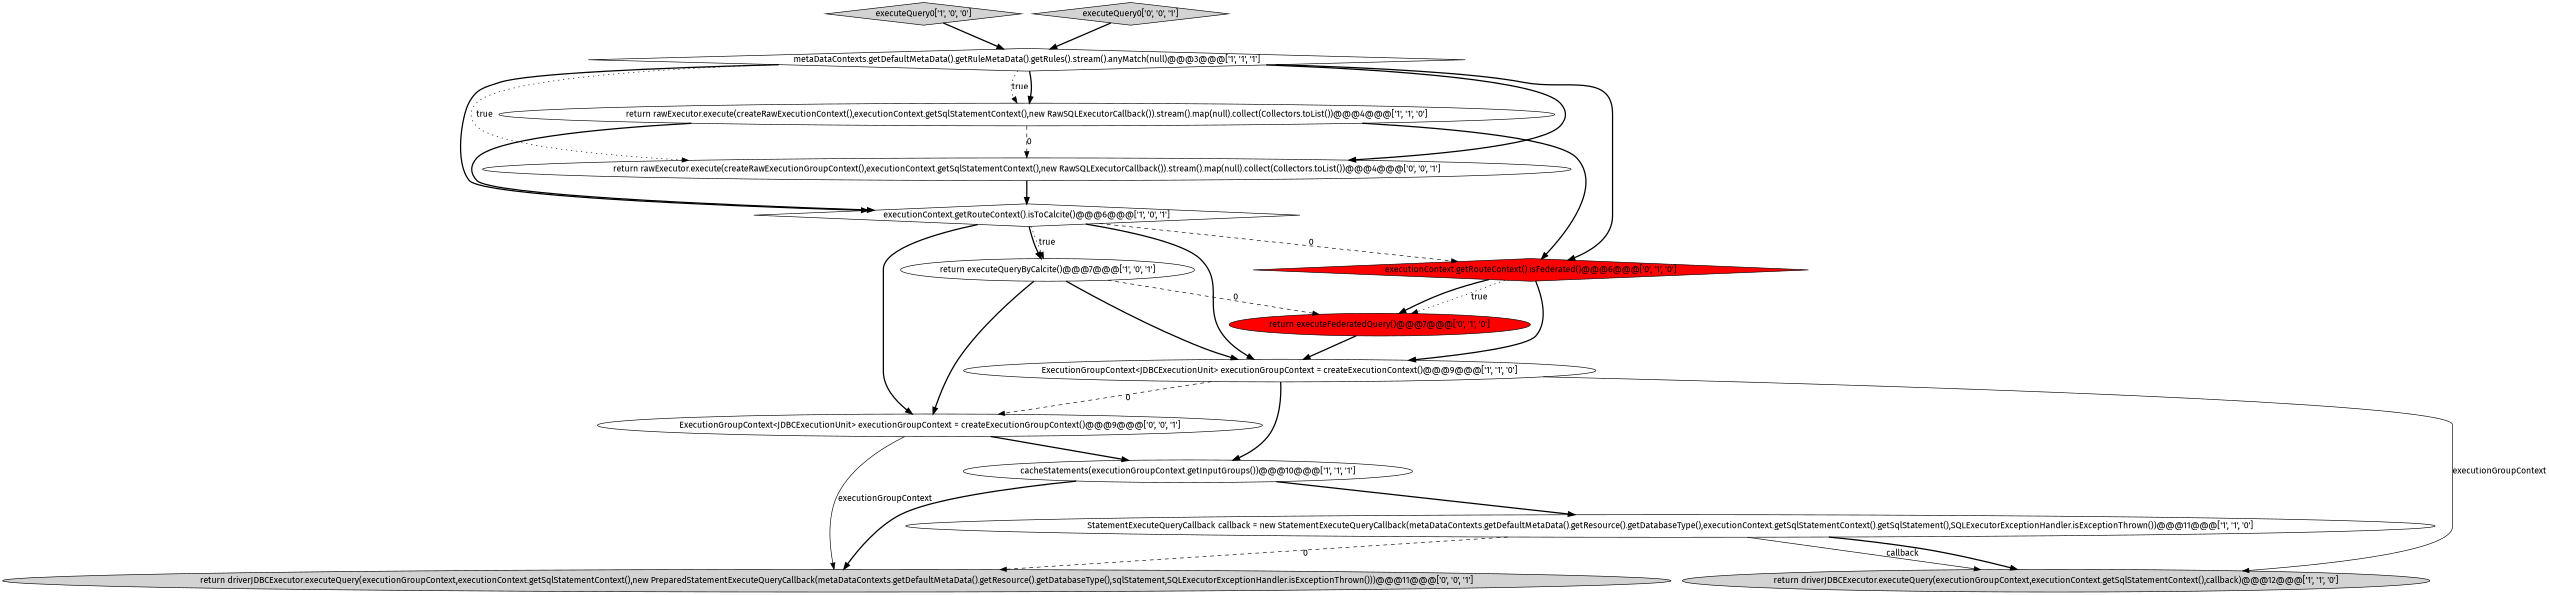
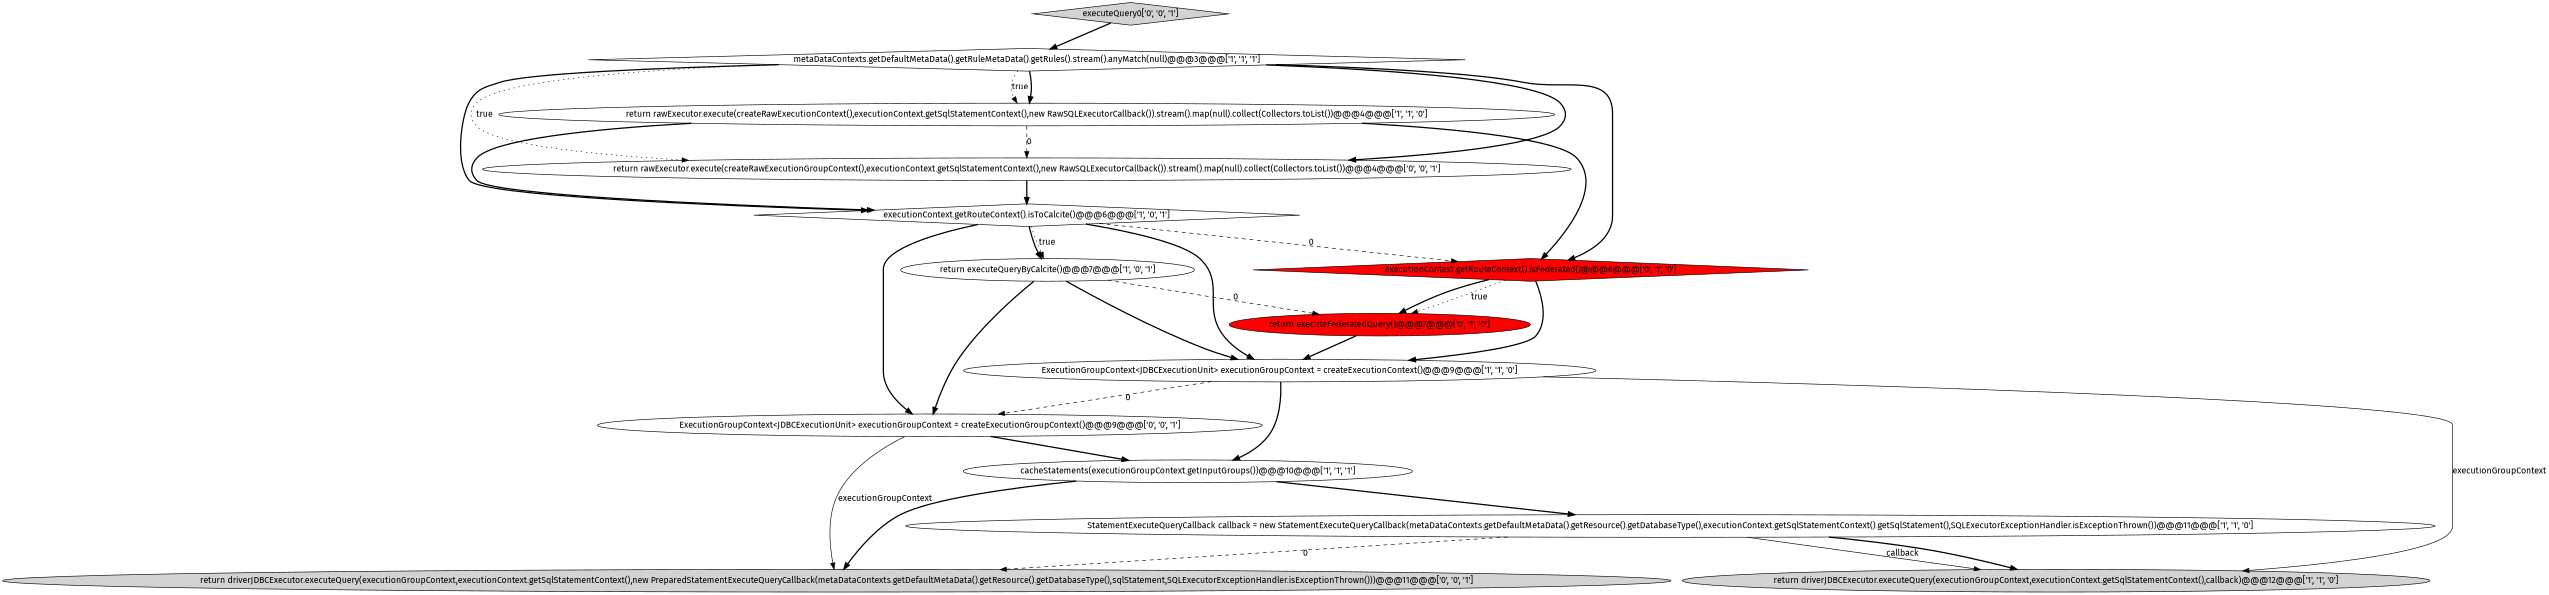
  digraph {
    fontname="Fira Sans"
    node [fillcolor=white fontname="Fira Sans" shape=ellipse style=filled]
    edge [fontname="Fira Sans" style=bold]
    n1 [label="ExecutionGroupContext<JDBCExecutionUnit> executionGroupContext = createExecutionContext()@@@9@@@['1', '1', '0']"]
    n2 [label="cacheStatements(executionGroupContext.getInputGroups())@@@10@@@['1', '1', '1']"]
    n3 [label="ExecutionGroupContext<JDBCExecutionUnit> executionGroupContext = createExecutionGroupContext()@@@9@@@['0', '0', '1']"]
    n4 [fillcolor=lightgray label="return driverJDBCExecutor.executeQuery(executionGroupContext,executionContext.getSqlStatementContext(),callback)@@@12@@@['1', '1', '0']"]
    n5 [label="StatementExecuteQueryCallback callback = new StatementExecuteQueryCallback(metaDataContexts.getDefaultMetaData().getResource().getDatabaseType(),executionContext.getSqlStatementContext().getSqlStatement(),SQLExecutorExceptionHandler.isExceptionThrown())@@@11@@@['1', '1', '0']"]
    n6 [fillcolor=lightgray label="return driverJDBCExecutor.executeQuery(executionGroupContext,executionContext.getSqlStatementContext(),new PreparedStatementExecuteQueryCallback(metaDataContexts.getDefaultMetaData().getResource().getDatabaseType(),sqlStatement,SQLExecutorExceptionHandler.isExceptionThrown()))@@@11@@@['0', '0', '1']"]
-   n7 [fillcolor=lightgray label="executeQuery0['1', '0', '0']" shape=diamond]
    n8 [label="metaDataContexts.getDefaultMetaData().getRuleMetaData().getRules().stream().anyMatch(null)@@@3@@@['1', '1', '1']" shape=diamond]
    n9 [label="executionContext.getRouteContext().isToCalcite()@@@6@@@['1', '0', '1']" shape=diamond]
    n10 [fillcolor=red label="executionContext.getRouteContext().isFederated()@@@6@@@['0', '1', '0']" shape=diamond]
    n11 [label="return rawExecutor.execute(createRawExecutionGroupContext(),executionContext.getSqlStatementContext(),new RawSQLExecutorCallback()).stream().map(null).collect(Collectors.toList())@@@4@@@['0', '0', '1']"]
    n12 [label="return rawExecutor.execute(createRawExecutionContext(),executionContext.getSqlStatementContext(),new RawSQLExecutorCallback()).stream().map(null).collect(Collectors.toList())@@@4@@@['1', '1', '0']"]
    n13 [label="return executeQueryByCalcite()@@@7@@@['1', '0', '1']"]
    n14 [fillcolor=red label="return executeFederatedQuery()@@@7@@@['0', '1', '0']"]
    n15 [fillcolor=lightgray label="executeQuery0['0', '0', '1']" shape=diamond]
    n1 -> n2
    n1 -> n3 [label=0 style=dashed]
    n1 -> n4 [label=executionGroupContext style=solid]
    n2 -> n5
    n2 -> n6
    n3 -> n2
    n3 -> n6 [label=executionGroupContext style=solid]
    n5 -> n4 [label=callback style=solid]
    n5 -> n4
    n5 -> n6 [label=0 style=dashed]
-   n7 -> n8
    n8 -> n9
    n8 -> n10
    n8 -> n11
    n8 -> n11 [label=true style=dotted]
    n8 -> n12
    n8 -> n12 [label=true style=dotted]
    n9 -> n1
    n9 -> n3
    n9 -> n10 [label=0 style=dashed]
    n9 -> n13
    n9 -> n13 [label=true style=dotted]
    n10 -> n1
    n10 -> n14 [label=true style=dotted]
    n10 -> n14
    n11 -> n9
    n12 -> n9
    n12 -> n10
    n12 -> n11 [label=0 style=dashed]
    n13 -> n1
    n13 -> n3
    n13 -> n14 [label=0 style=dashed]
    n14 -> n1
    n15 -> n8
  }
